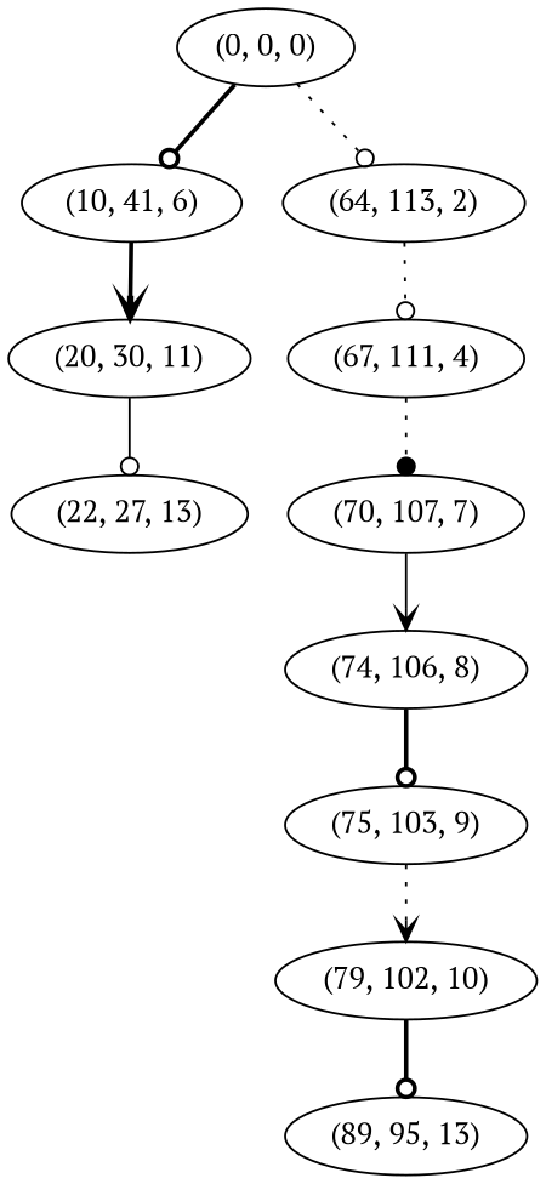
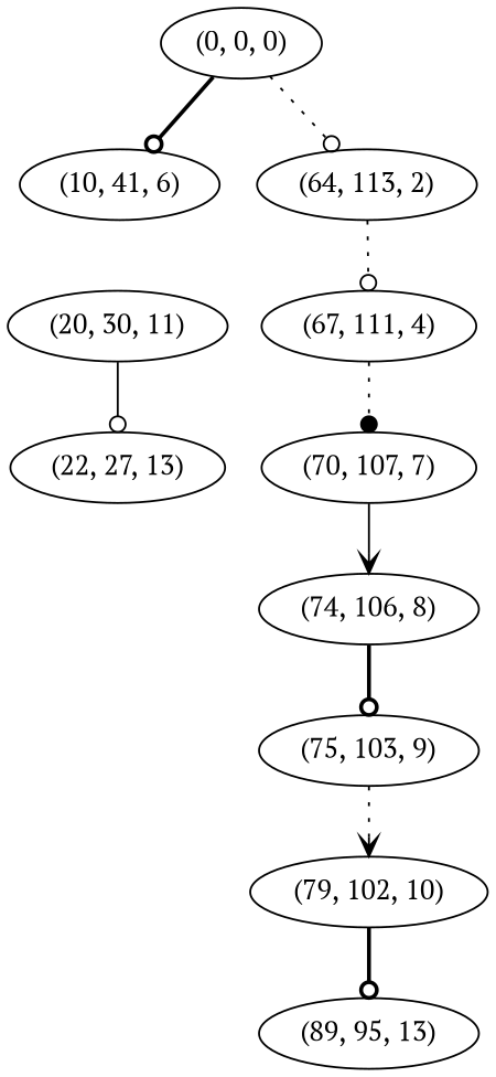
  digraph {
    fontname="PT Serif"
    node [fontname="PT Serif"]
    edge [arrowhead=odot fontname="PT Serif" style=bold]
    "(0, 0, 0)"
    "(10, 41, 6)"
    "(64, 113, 2)"
    "(20, 30, 11)"
    "(67, 111, 4)"
    "(22, 27, 13)"
    "(70, 107, 7)"
    "(74, 106, 8)"
    "(75, 103, 9)"
    "(79, 102, 10)"
    n11 [label="(89, 95, 13)"]
    "(0, 0, 0)" -> "(10, 41, 6)"
    "(0, 0, 0)" -> "(64, 113, 2)" [style=dotted]
-   "(10, 41, 6)" -> "(20, 30, 11)" [arrowhead=vee]
    "(64, 113, 2)" -> "(67, 111, 4)" [style=dotted]
    "(20, 30, 11)" -> "(22, 27, 13)" [style=solid]
    "(67, 111, 4)" -> "(70, 107, 7)" [arrowhead=dot style=dotted]
    "(70, 107, 7)" -> "(74, 106, 8)" [arrowhead=vee style=solid]
    "(74, 106, 8)" -> "(75, 103, 9)"
    "(75, 103, 9)" -> "(79, 102, 10)" [arrowhead=vee style=dotted]
    "(79, 102, 10)" -> n11
  }
